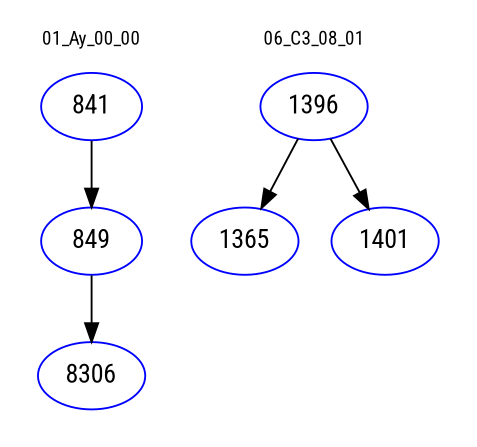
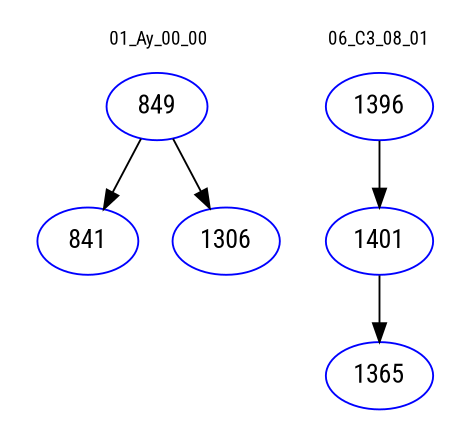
  digraph {
    fontname="Roboto Condensed"
    node [color=blue fontname="Roboto Condensed"]
    edge [color=black fontname="Roboto Condensed"]
    n1 [label=849]
    n2 [label=841]
-   n3 [label=8306]
+   n3 [label=1306]
    n4 [label=1396]
    n5 [label=1365]
    n6 [label=1401]
    subgraph cluster_1 {
      color=white
      fontsize=10
      label="01_Ay_00_00"
      n1
      n2
      n3
    }
    subgraph cluster_2 {
      color=white
      fontsize=10
      label="06_C3_08_01"
      n4
      n5
      n6
    }
-   n2 -> n1
+   n1 -> n2
    n1 -> n3
-   n4 -> n5
+   n6 -> n5
    n4 -> n6
  }
